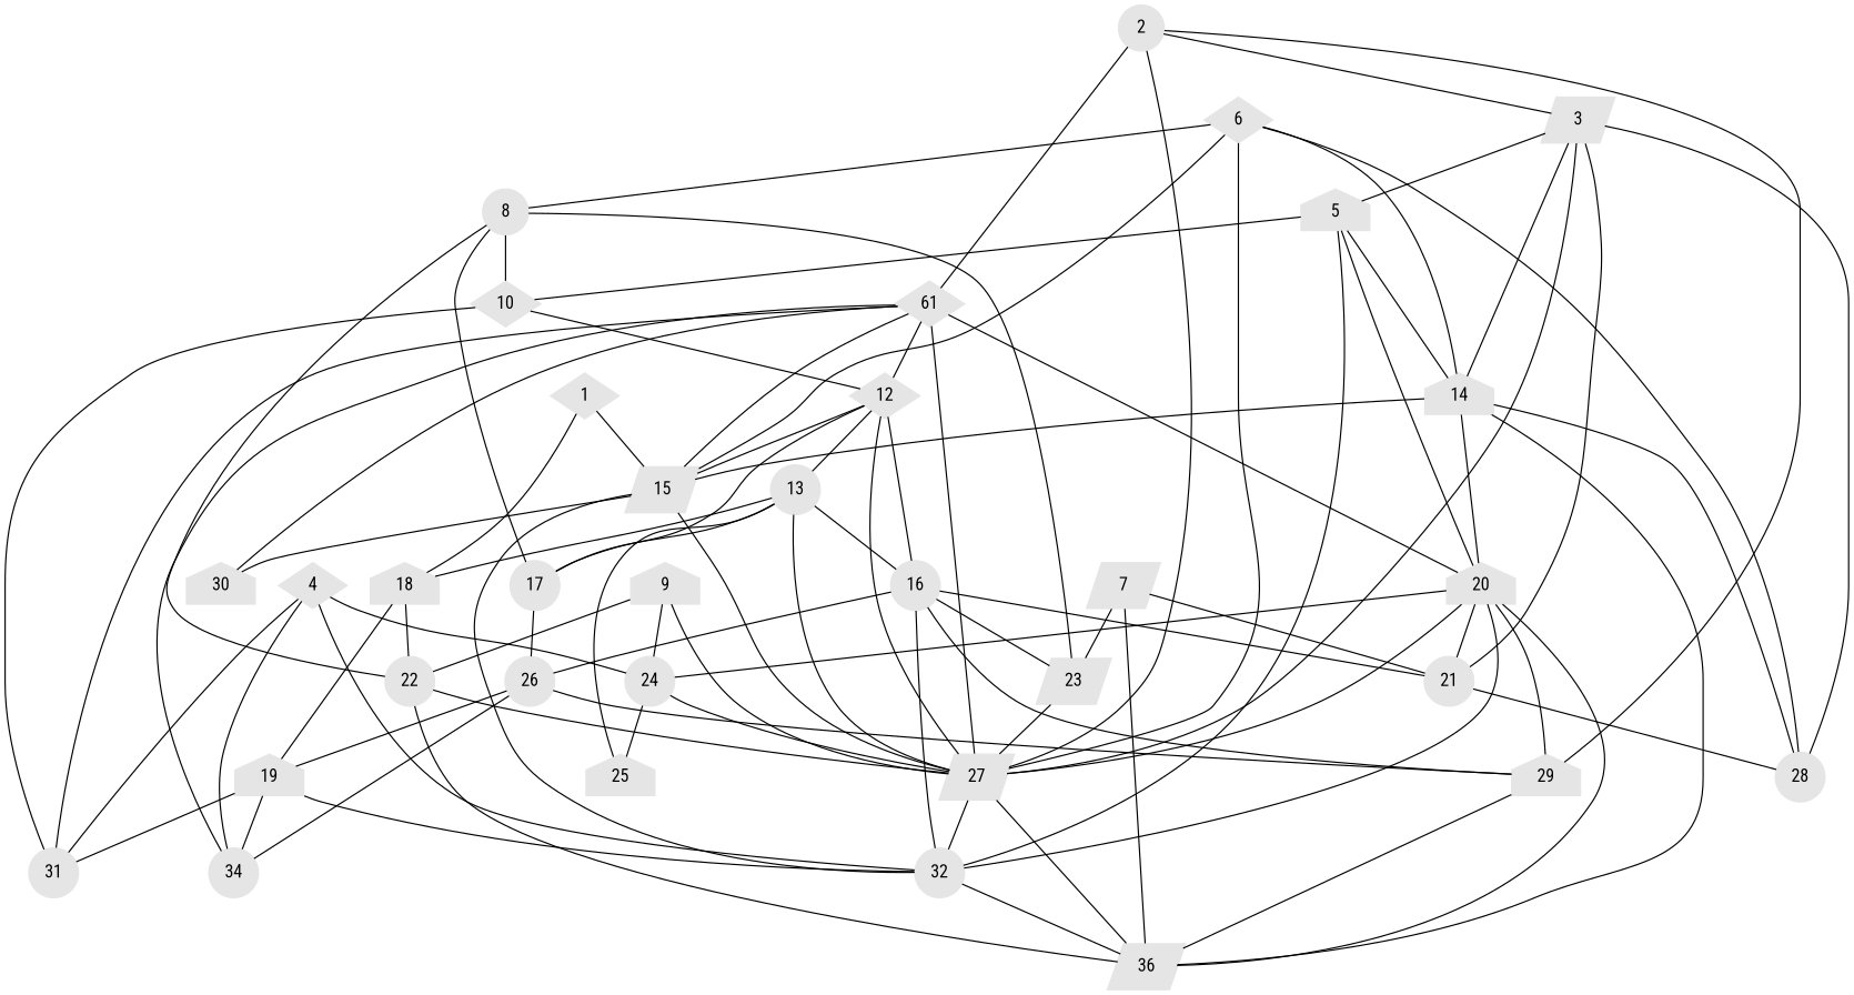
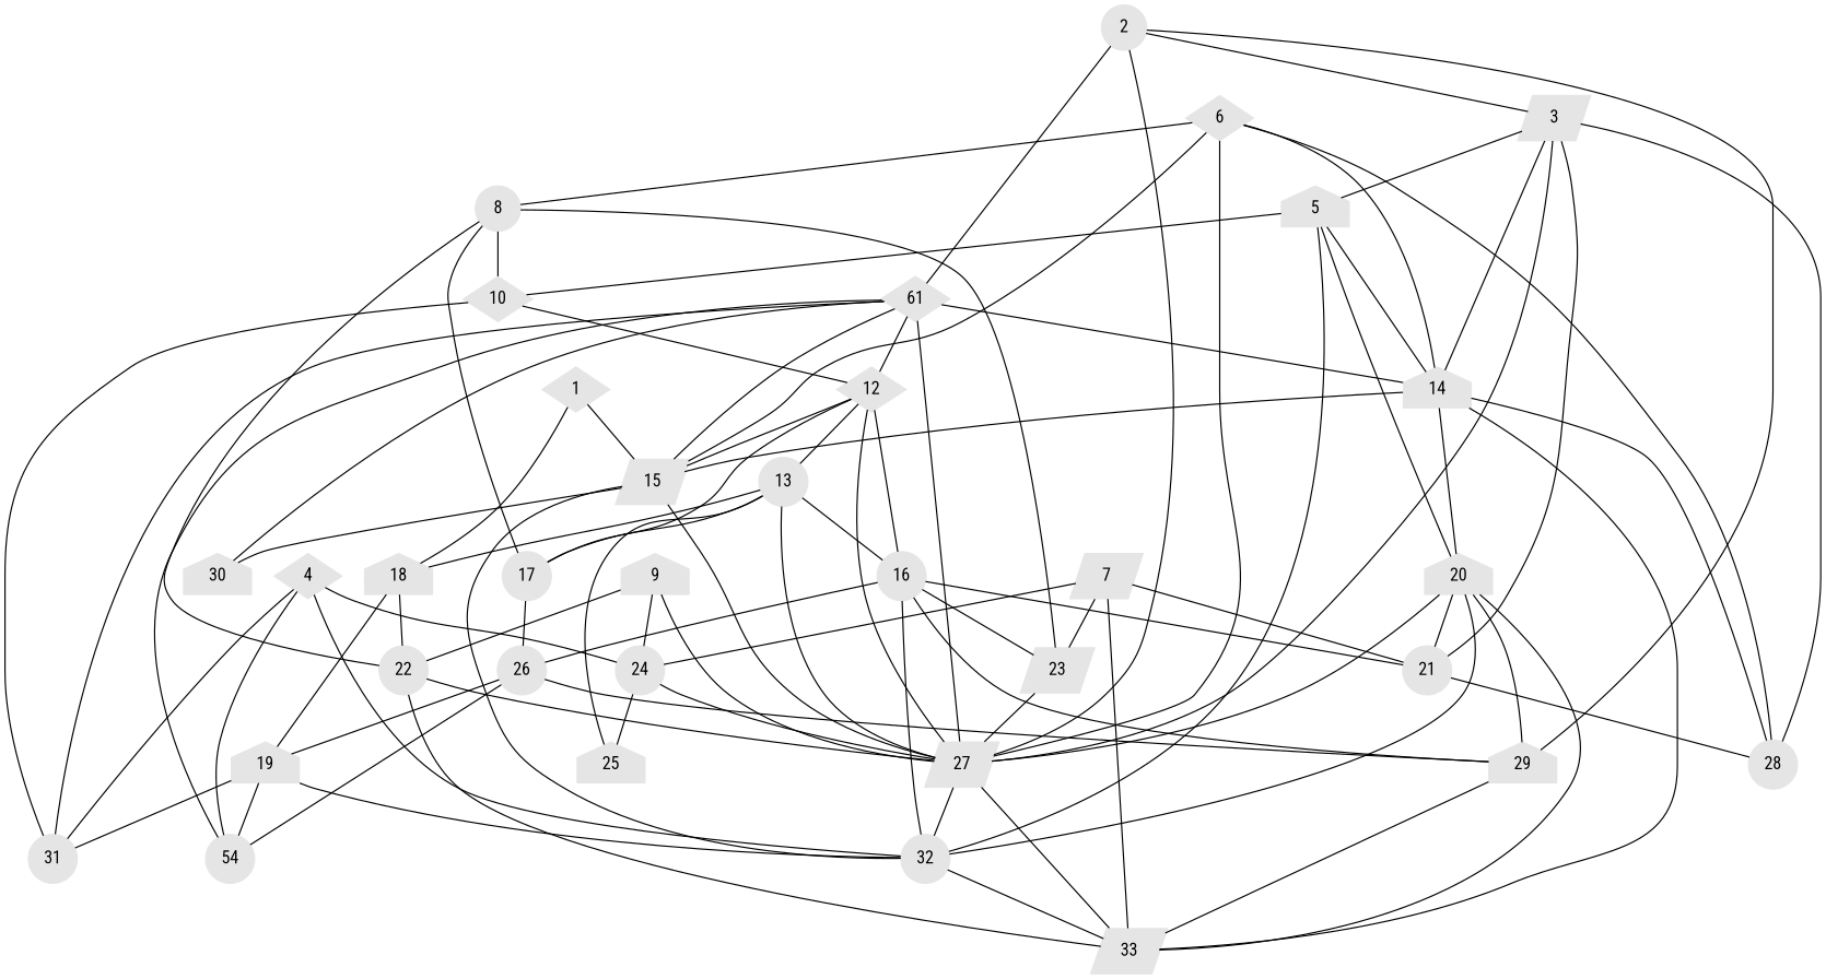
  graph {
    fontname="Roboto Condensed"
    node [color=gray90 fontname="Roboto Condensed" shape=circle style=filled]
    edge [fontname="Roboto Condensed" weight=1.0]
    1 [shape=diamond]
    15 [shape=parallelogram]
    18 [shape=house]
    27 [shape=parallelogram]
    32
    30 [shape=house]
    29 [shape=house]
    16
    21
    23 [shape=parallelogram]
    26
    3 [shape=parallelogram]
    2
    n14 [label=61 shape=diamond]
    5 [shape=house]
    14 [shape=house]
    28
    31
-   34
+   34 [label=54]
    12 [shape=diamond]
-   33 [shape=parallelogram label=36]
+   33 [shape=parallelogram]
    10 [shape=diamond]
    20 [shape=house]
    4 [shape=diamond]
    24
    25 [shape=house]
    6 [shape=diamond]
    8
    17
    22
    7 [shape=parallelogram]
    9 [shape=house]
    13
    19 [shape=house]
    1 -- 15
    1 -- 18
    15 -- 27
    15 -- 32
    15 -- 30
    18 -- 22
    18 -- 19
    27 -- 32
    27 -- 33
    32 -- 33
    29 -- 33
    16 -- 32
    16 -- 29
    16 -- 21
    16 -- 23
    16 -- 26
    21 -- 28
    23 -- 27
    26 -- 29
    26 -- 34
    26 -- 19
    3 -- 27
    3 -- 21
    3 -- 5
    3 -- 14
    3 -- 28 [weight=2.0]
    2 -- 27
    2 -- 29
    2 -- 3
    2 -- n14 [weight=2.0]
    n14 -- 15
    n14 -- 27
    n14 -- 30
-   n14 -- 20
+   n14 -- 14
    n14 -- 31
    n14 -- 34
    n14 -- 12
    5 -- 32
    5 -- 14
    5 -- 10
    5 -- 20
    14 -- 15
    14 -- 28
    14 -- 33
    14 -- 20 [weight=2.0]
    12 -- 15
    12 -- 27
    12 -- 16
    12 -- 17
    12 -- 13
    10 -- 31 [weight=2.0]
    10 -- 12
    20 -- 27
    20 -- 32 [weight=2.0]
    20 -- 29
    20 -- 21
    20 -- 33
-   20 -- 24
+   7 -- 24
    4 -- 32 [weight=2.0]
    4 -- 31
    4 -- 34
    4 -- 24
    24 -- 27 [weight=2.0]
    24 -- 25
    6 -- 15
    6 -- 27
    6 -- 14
    6 -- 28
    6 -- 8
    8 -- 23
    8 -- 10
    8 -- 17
    8 -- 22
    17 -- 26 [weight=2.0]
    22 -- 27
    22 -- 33
    7 -- 21 [weight=2.0]
    7 -- 23
    7 -- 33
    9 -- 27
    9 -- 24
    9 -- 22
    13 -- 18
    13 -- 27
    13 -- 16
    13 -- 25
    13 -- 17
    19 -- 32
    19 -- 31
    19 -- 34
  }
